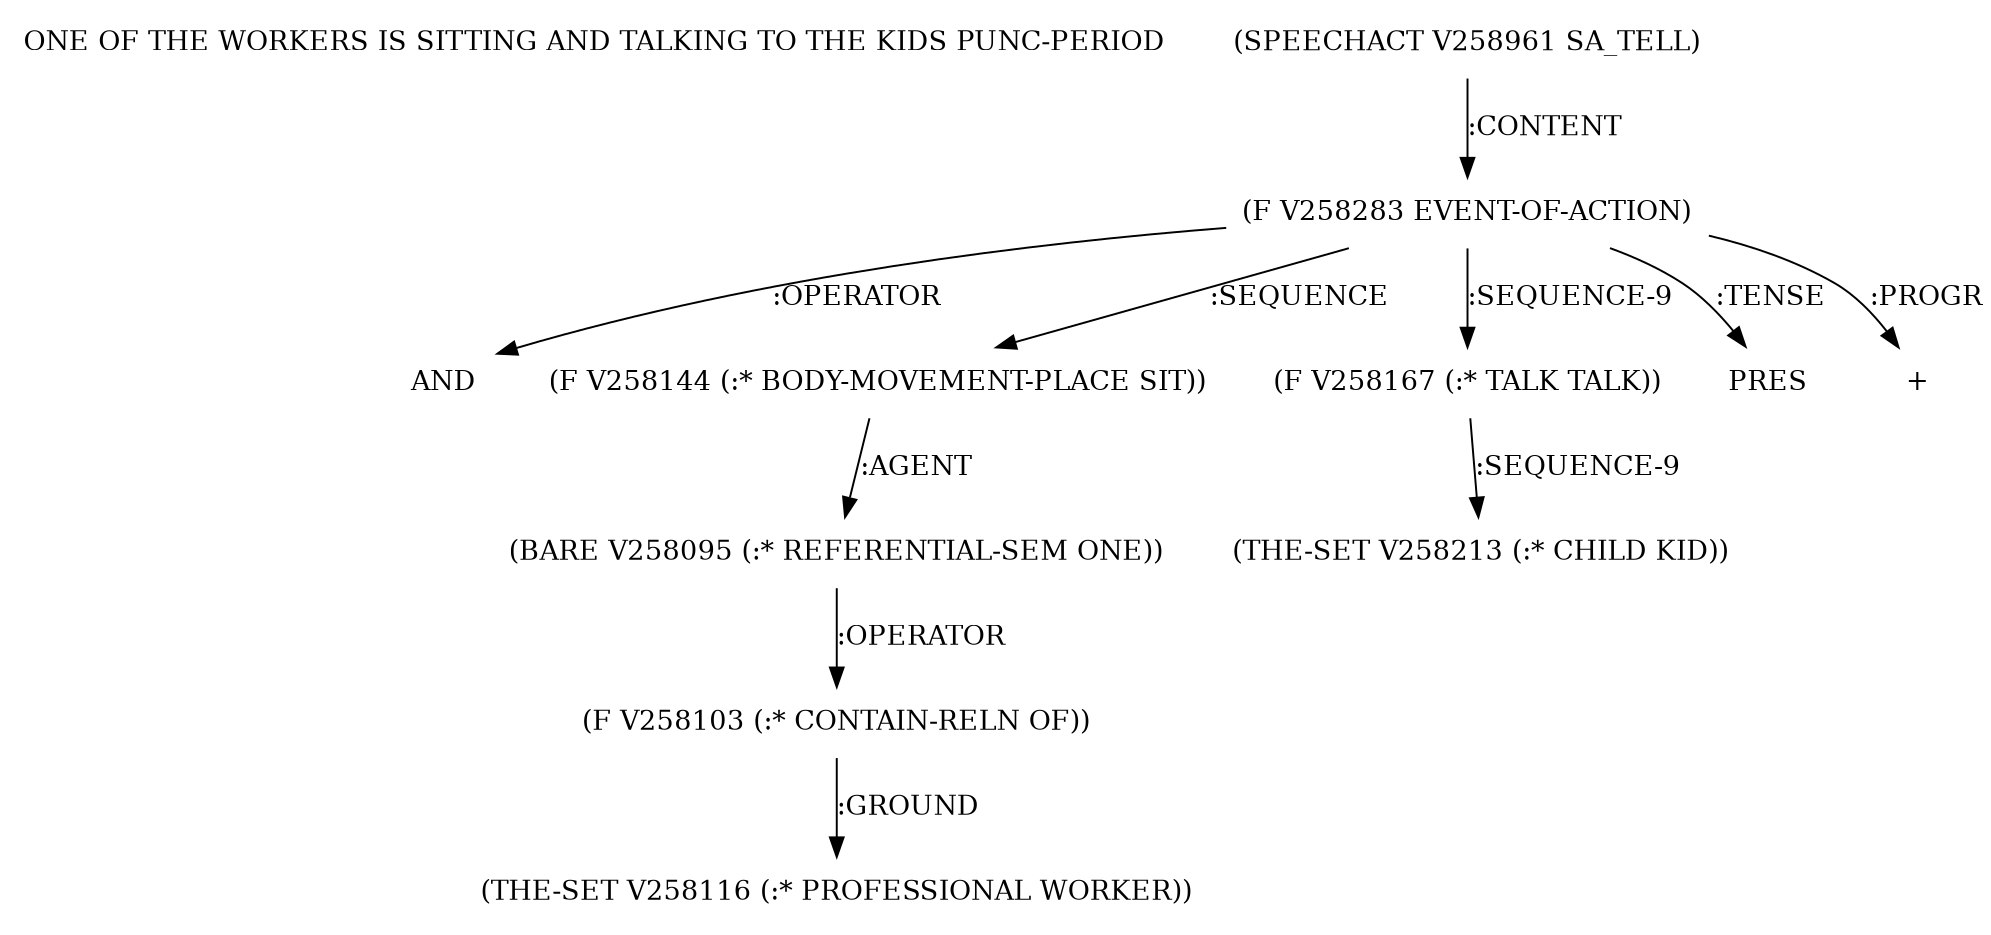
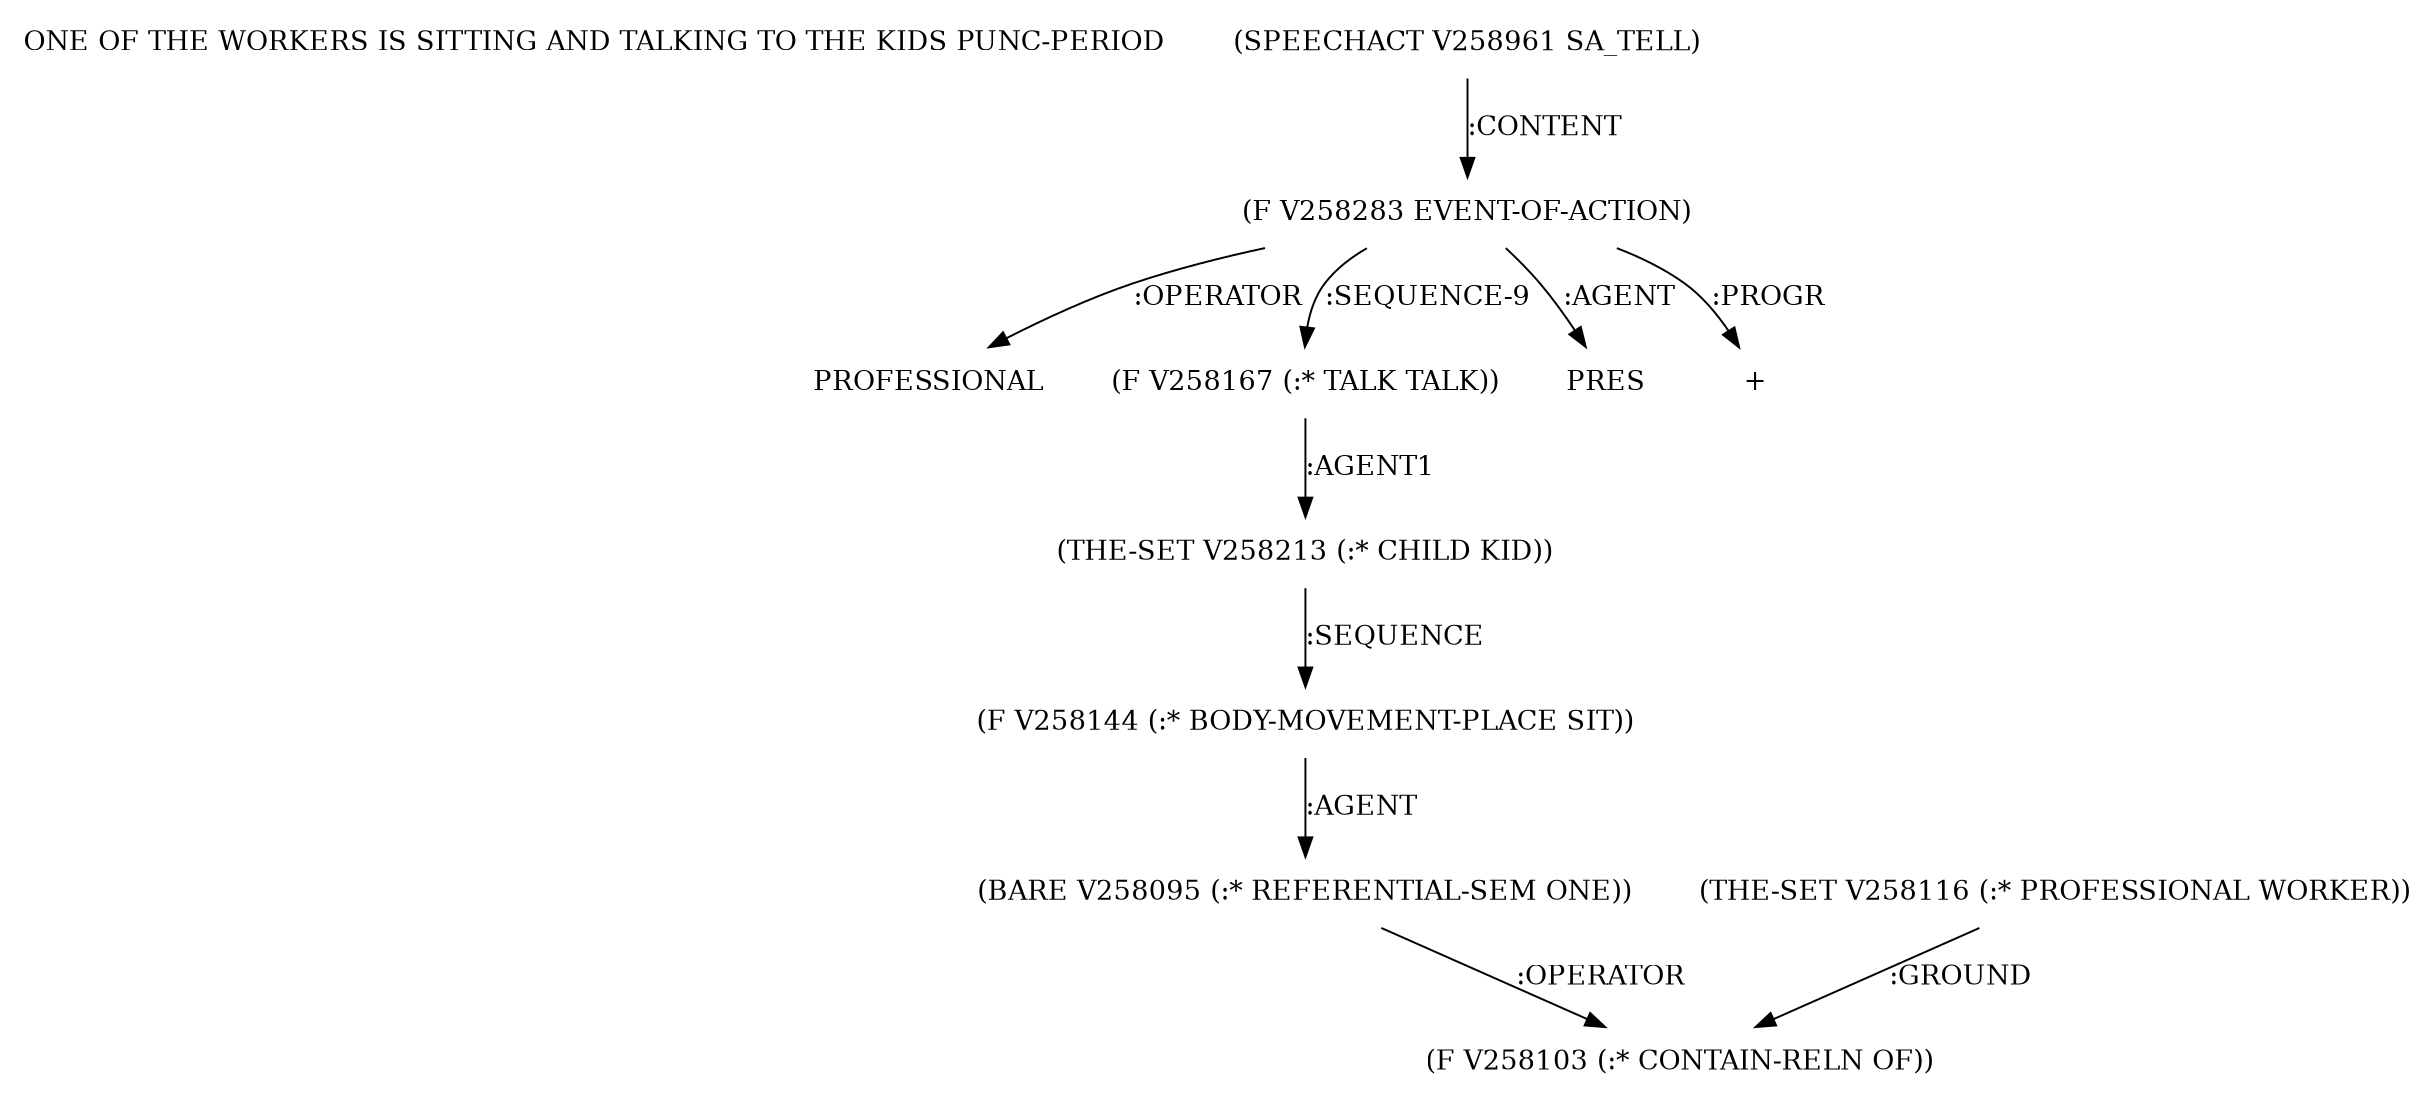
  digraph {
    node [shape=none]
    "ONE OF THE WORKERS IS SITTING AND TALKING TO THE KIDS PUNC-PERIOD"
    n2 [label="(SPEECHACT V258961 SA_TELL)"]
    n3 [label="(F V258283 EVENT-OF-ACTION)"]
-   n4 [label=AND]
+   n4 [label=PROFESSIONAL]
    n5 [label="(F V258144 (:* BODY-MOVEMENT-PLACE SIT))"]
    n6 [label="(F V258167 (:* TALK TALK))"]
    n7 [label=PRES]
    n8 [label="+"]
    n9 [label="(BARE V258095 (:* REFERENTIAL-SEM ONE))"]
    n10 [label="(THE-SET V258213 (:* CHILD KID))"]
    n11 [label="(F V258103 (:* CONTAIN-RELN OF))"]
    n12 [label="(THE-SET V258116 (:* PROFESSIONAL WORKER))"]
    n2 -> n3 [label=":CONTENT"]
    n3 -> n4 [label=":OPERATOR"]
-   n3 -> n5 [label=":SEQUENCE"]
+   n10 -> n5 [label=":SEQUENCE"]
    n3 -> n6 [label=":SEQUENCE-9"]
-   n3 -> n7 [label=":TENSE"]
+   n3 -> n7 [label=":AGENT"]
    n3 -> n8 [label=":PROGR"]
    n5 -> n9 [label=":AGENT"]
-   n6 -> n10 [label=":SEQUENCE-9"]
+   n6 -> n10 [label=":AGENT1"]
    n9 -> n11 [label=":OPERATOR"]
-   n11 -> n12 [label=":GROUND"]
+   n12 -> n11 [label=":GROUND"]
  }
